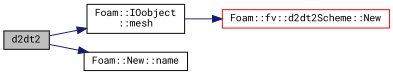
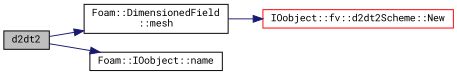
  digraph {
    fontname="Roboto Mono"
    rankdir=LR
    node [color=black fontname="Roboto Mono" fontsize=10 shape=record]
    edge [color=midnightblue fontname="Roboto Mono" fontsize=10 labelfontname=Helvetica labelfontsize=10 style=solid]
    n1 [fillcolor=grey75 fontcolor=black height=0.2 label=d2dt2 style=filled width=0.4]
-   n2 [height=0.2 label="Foam::IOobject\l::mesh" width=0.4]
-   n3 [height=0.2 label="Foam::New::name" width=0.4]
-   n4 [color=red height=0.2 label="Foam::fv::d2dt2Scheme::New" width=0.4]
+   n2 [height=0.2 label="Foam::DimensionedField\l::mesh" width=0.4]
+   n3 [height=0.2 label="Foam::IOobject::name" width=0.4]
+   n4 [color=red height=0.2 label="IOobject::fv::d2dt2Scheme::New" width=0.4]
    n1 -> n2
    n1 -> n3
    n2 -> n4
  }
